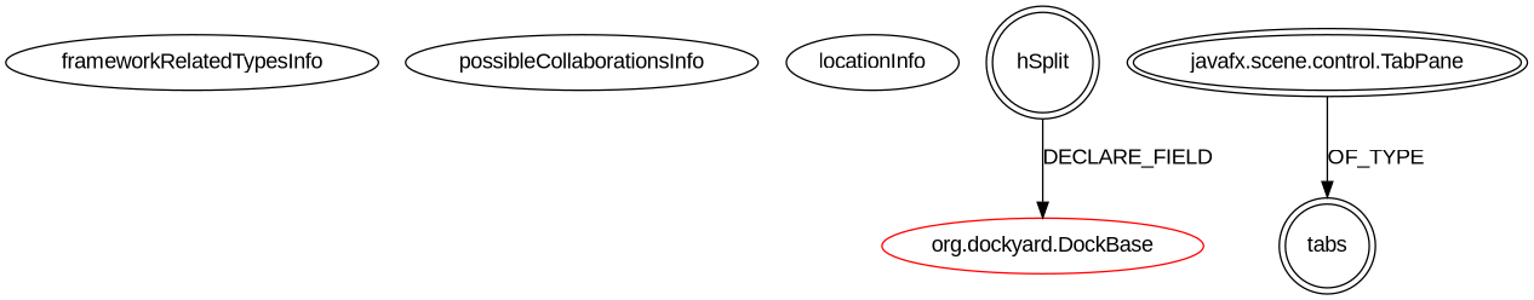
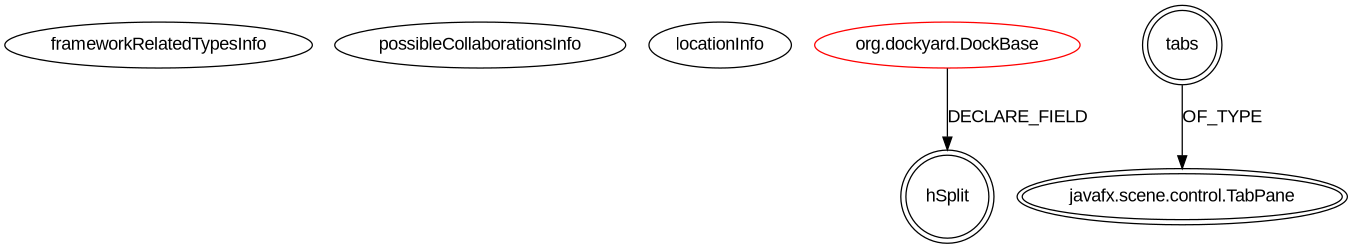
  digraph {
    fontname="Liberation Sans"
    node [fontname="Liberation Sans"]
    edge [fontname="Liberation Sans"]
    frameworkRelatedTypesInfo [0="javafx.scene.control.SplitPane"]
    possibleCollaborationsInfo
    locationInfo [contextSignature=DockBase filePath="/eugener-dockyard/dockyard-master/src/org/dockyard/DockBase.java" graphId=2655 projectName="eugener-dockyard"]
    n4 [color=red isFrameworkType=false label="org.dockyard.DockBase" vertexType=ROOT_CLIENT_CLASS_DECLARATION]
    n5 [isFrameworkType=true label=hSplit peripheries=2 shape=circle vertexType=FIELD_DECLARATION]
    n6 [isFrameworkType=true label=tabs peripheries=2 shape=circle vertexType=FIELD_DECLARATION]
    n7 [isFrameworkType=true label="javafx.scene.control.TabPane" peripheries=2 vertexType=FRAMEWORK_CLASS_TYPE]
-   n5 -> n4 [label=DECLARE_FIELD]
-   n7 -> n6 [label=OF_TYPE]
+   n4 -> n5 [label=DECLARE_FIELD]
+   n6 -> n7 [label=OF_TYPE]
  }
